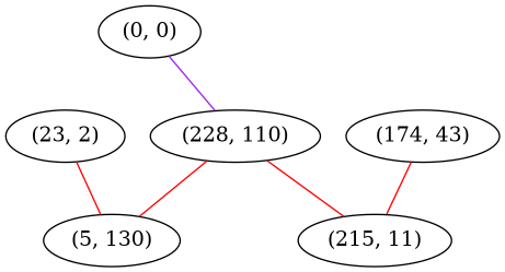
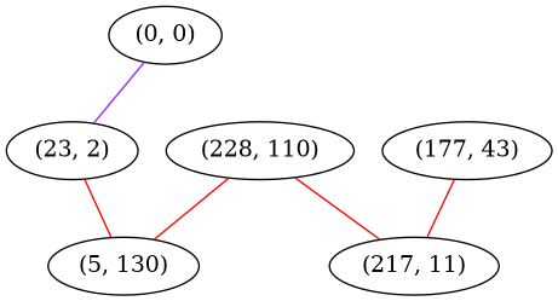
  graph {
    edge [color=red weight=1]
    "(0, 0)"
    "(23, 2)"
    n3 [label="(5, 130)"]
-   "(177, 43)" [label="(174, 43)"]
-   "(217, 11)" [label="(215, 11)"]
+   "(177, 43)"
+   "(217, 11)"
    n6 [label="(228, 110)"]
-   "(0, 0)" -- n6 [color=purple weight=4]
+   "(0, 0)" -- "(23, 2)" [color=purple weight=4]
    "(23, 2)" -- n3
    "(177, 43)" -- "(217, 11)"
    n6 -- n3
    n6 -- "(217, 11)"
  }
